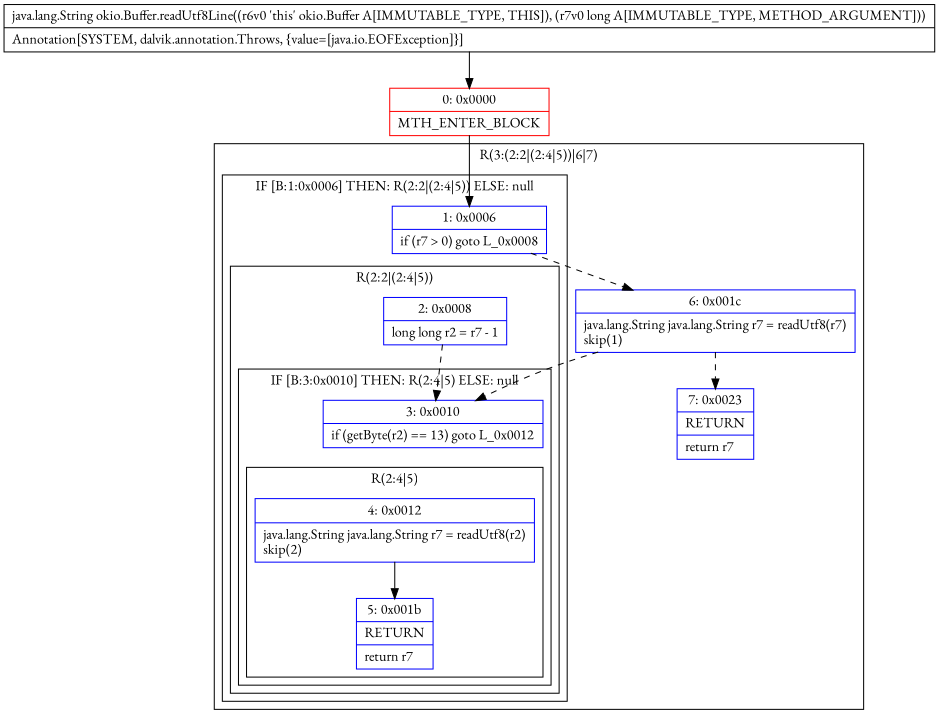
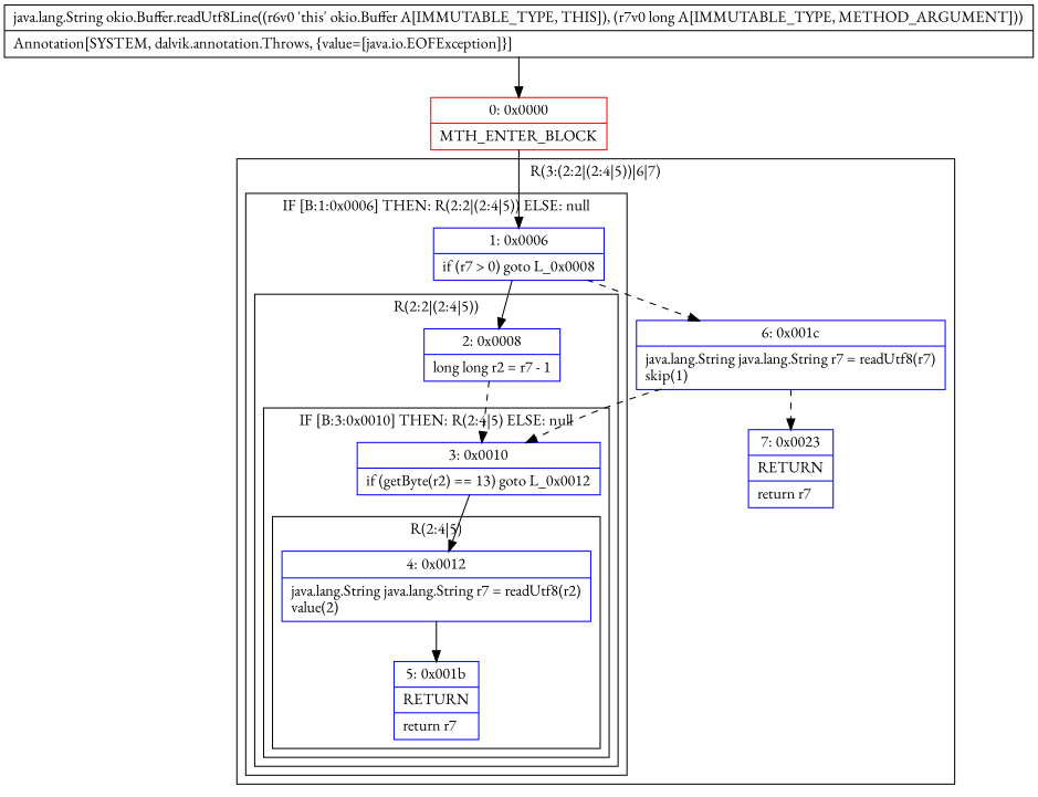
  digraph {
    fontname="EB Garamond"
    node [color=blue fontname="EB Garamond" shape=record]
    edge [fontname="EB Garamond"]
-   n1 [label="{4\:\ 0x0012|java.lang.String java.lang.String r7 = readUtf8(r2)\lskip(2)\l}"]
+   n1 [label="{4\:\ 0x0012|java.lang.String java.lang.String r7 = readUtf8(r2)\lvalue(2)\l}"]
    n2 [label="{5\:\ 0x001b|RETURN\l|return r7\l}"]
    n3 [label="{3\:\ 0x0010|if (getByte(r2) == 13) goto L_0x0012\l}"]
    n4 [label="{2\:\ 0x0008|long long r2 = r7 \- 1\l}"]
    n5 [label="{1\:\ 0x0006|if (r7 \> 0) goto L_0x0008\l}"]
    n6 [label="{6\:\ 0x001c|java.lang.String java.lang.String r7 = readUtf8(r7)\lskip(1)\l}"]
    n7 [label="{7\:\ 0x0023|RETURN\l|return r7\l}"]
    n8 [color=red label="{0\:\ 0x0000|MTH_ENTER_BLOCK\l}"]
    n9 [label="{java.lang.String okio.Buffer.readUtf8Line((r6v0 'this' okio.Buffer A[IMMUTABLE_TYPE, THIS]), (r7v0 long A[IMMUTABLE_TYPE, METHOD_ARGUMENT]))  | Annotation[SYSTEM, dalvik.annotation.Throws, \{value=[java.io.EOFException]\}]\l}" color=""]
    subgraph cluster_1 {
      label="R(3:(2:2|(2:4|5))|6|7)"
      n6
      n7
      subgraph cluster_2 {
        label="IF [B:1:0x0006] THEN: R(2:2|(2:4|5)) ELSE: null"
        n5
        subgraph cluster_3 {
          label="R(2:2|(2:4|5))"
          n4
          subgraph cluster_4 {
            label="IF [B:3:0x0010] THEN: R(2:4|5) ELSE: null"
            n3
            subgraph cluster_5 {
              label="R(2:4|5)"
              n1
              n2
            }
          }
        }
      }
    }
    n1 -> n2
+   n3 -> n1
    n4 -> n3 [style=dashed]
+   n5 -> n4
    n5 -> n6 [style=dashed]
    n6 -> n3 [style=dashed]
    n6 -> n7 [style=dashed]
    n8 -> n5
    n9 -> n8
  }
